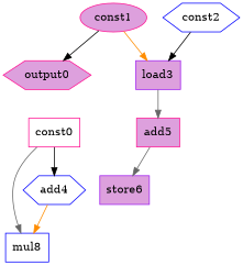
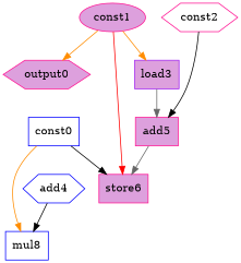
  digraph {
    node [color=deeppink fillcolor=plum opcode=const shape=box style=filled]
    edge [color=black operand=0]
    add4 [color=blue fillcolor=white opcode=add shape=hexagon]
-   const0 [fillcolor=white]
+   const0 [color=blue fillcolor=white]
    mul8 [color=blue fillcolor=white opcode=mul]
    const1 [shape=ellipse]
    load3 [color=purple opcode=load]
-   store6 [color=purple opcode=store]
+   store6 [opcode=store]
    n7 [label=output0 opcode=output shape=hexagon]
    add5 [opcode=add]
-   const2 [color=blue fillcolor=white shape=hexagon]
-   add4 -> mul8 [color=darkorange operand=1]
-   const0 -> add4
-   const0 -> mul8 [color=gray40]
+   const2 [fillcolor=white shape=hexagon]
+   add4 -> mul8 [operand=1]
+   const0 -> store6
+   const0 -> mul8 [color=darkorange]
    const1 -> load3 [color=darkorange]
-   const1 -> n7
+   const1 -> store6 [color=red]
+   const1 -> n7 [color=darkorange]
    load3 -> add5 [color=gray40 operand=1]
    add5 -> store6 [color=gray40 operand=1]
-   const2 -> load3
+   const2 -> add5
  }
